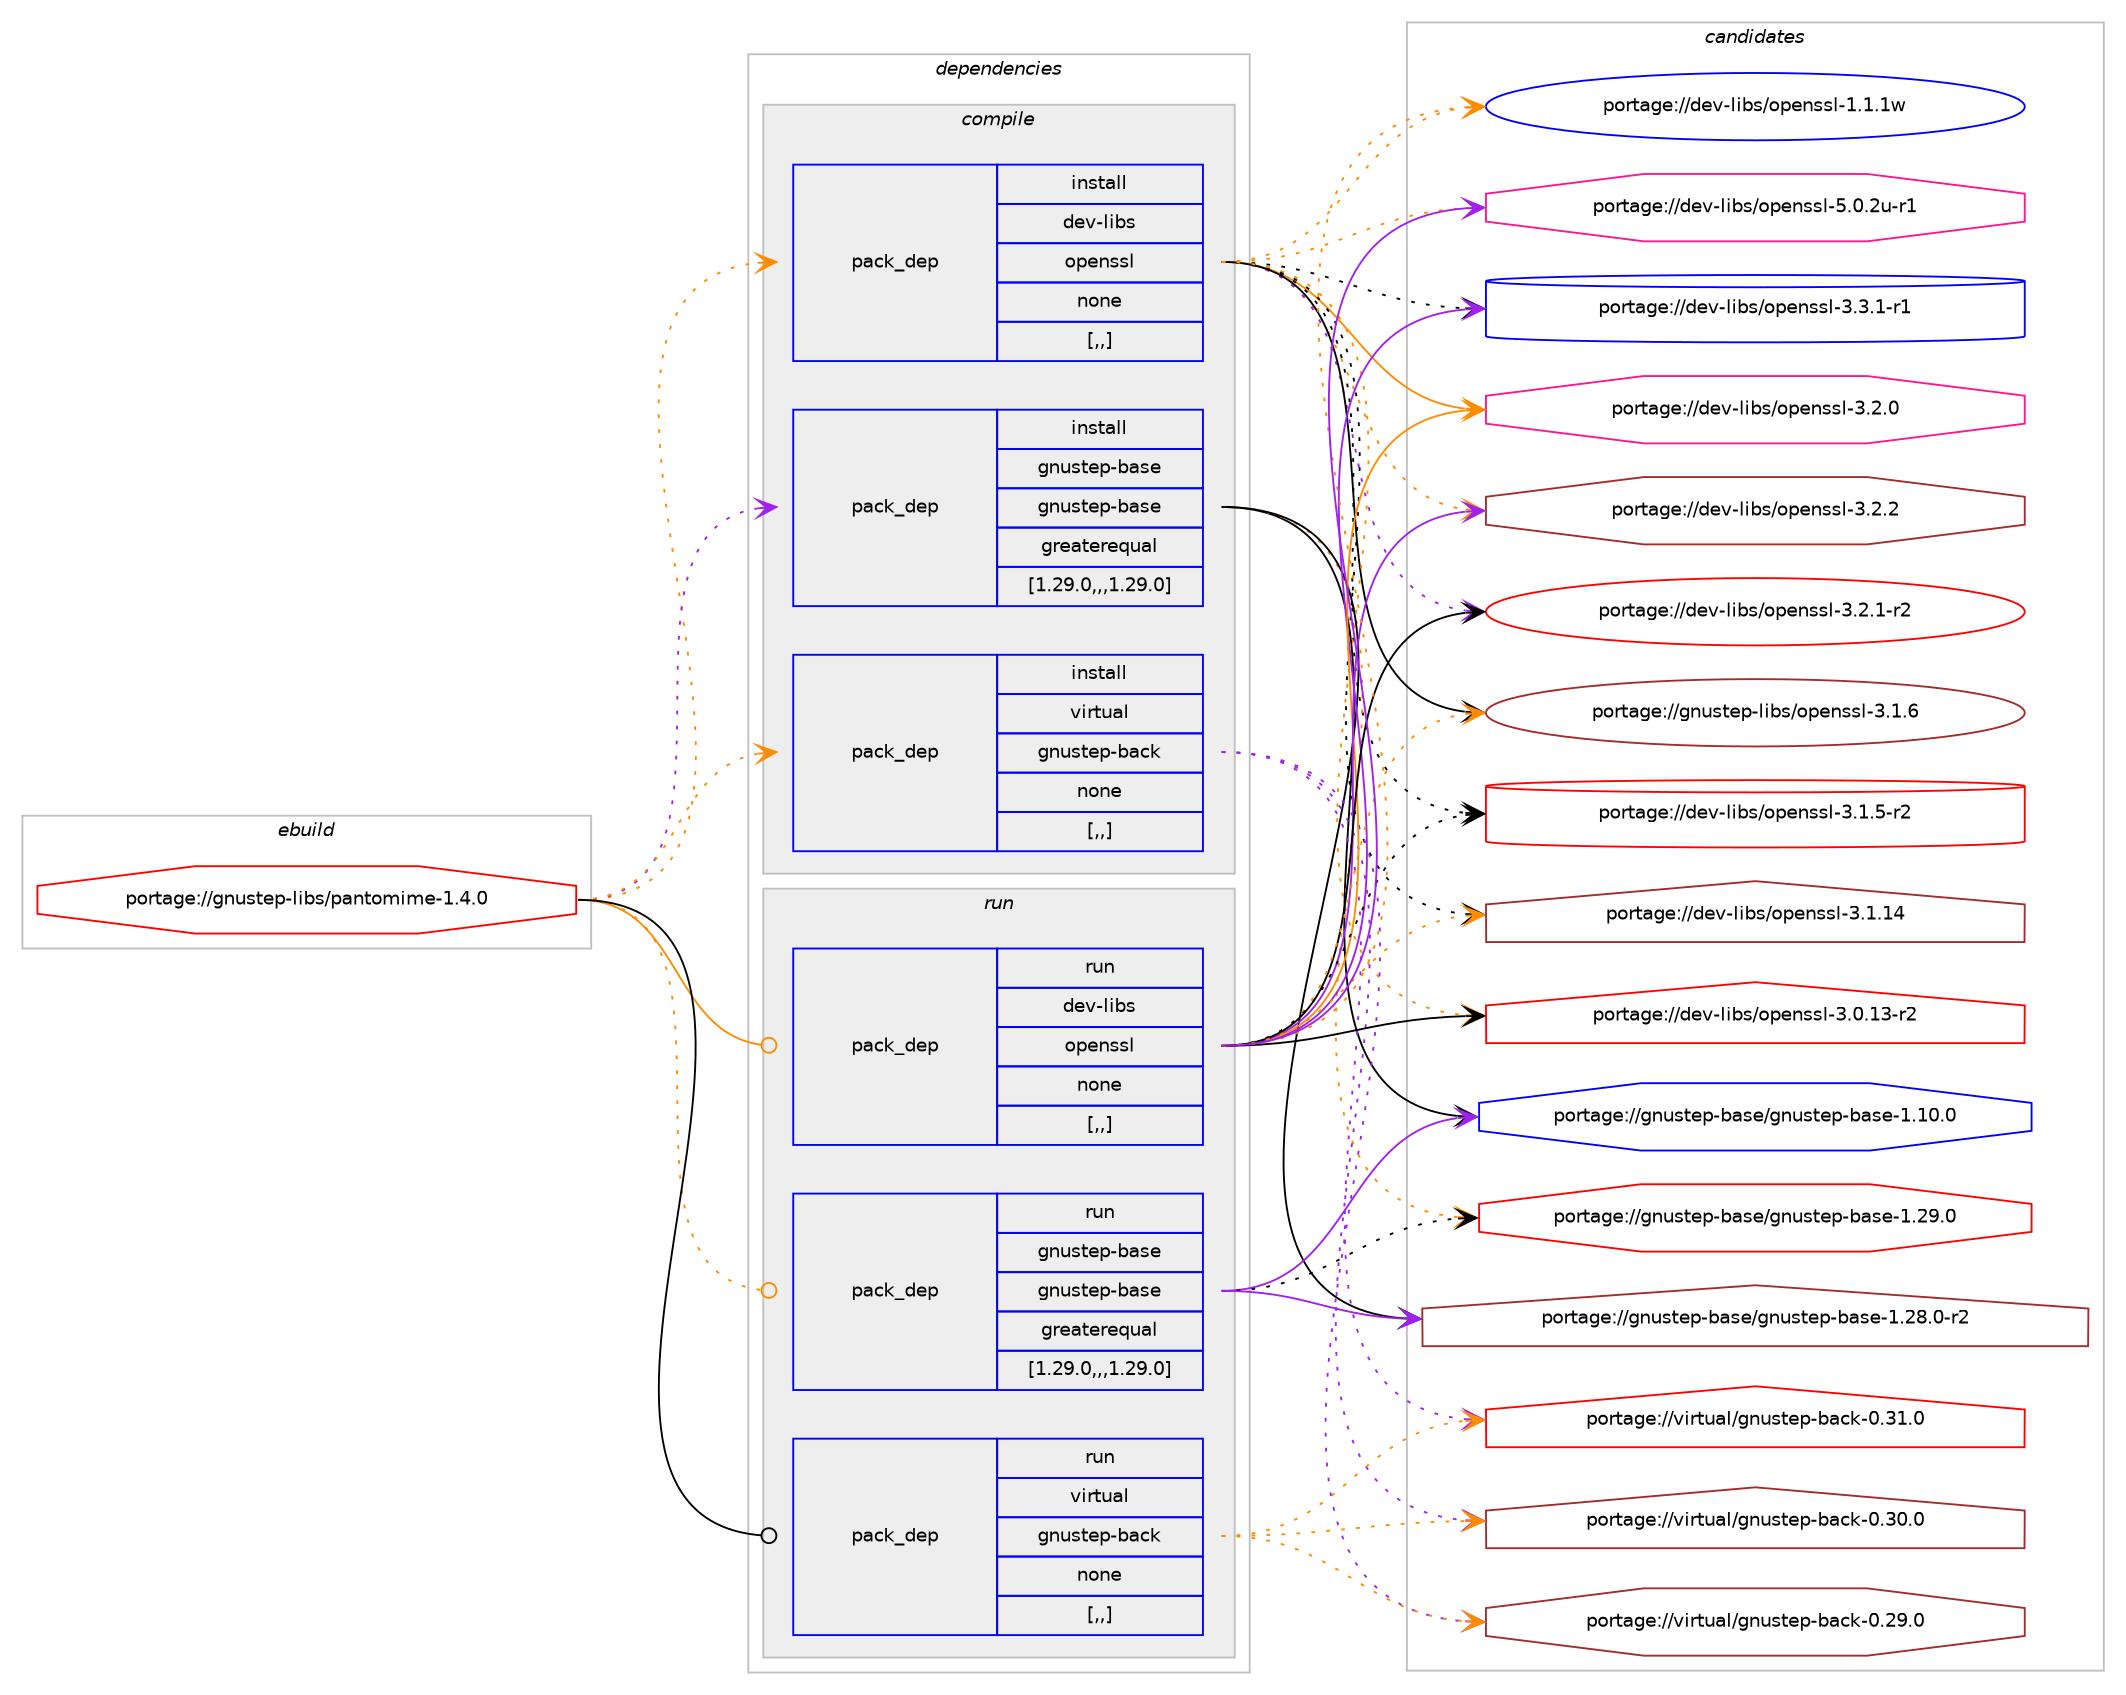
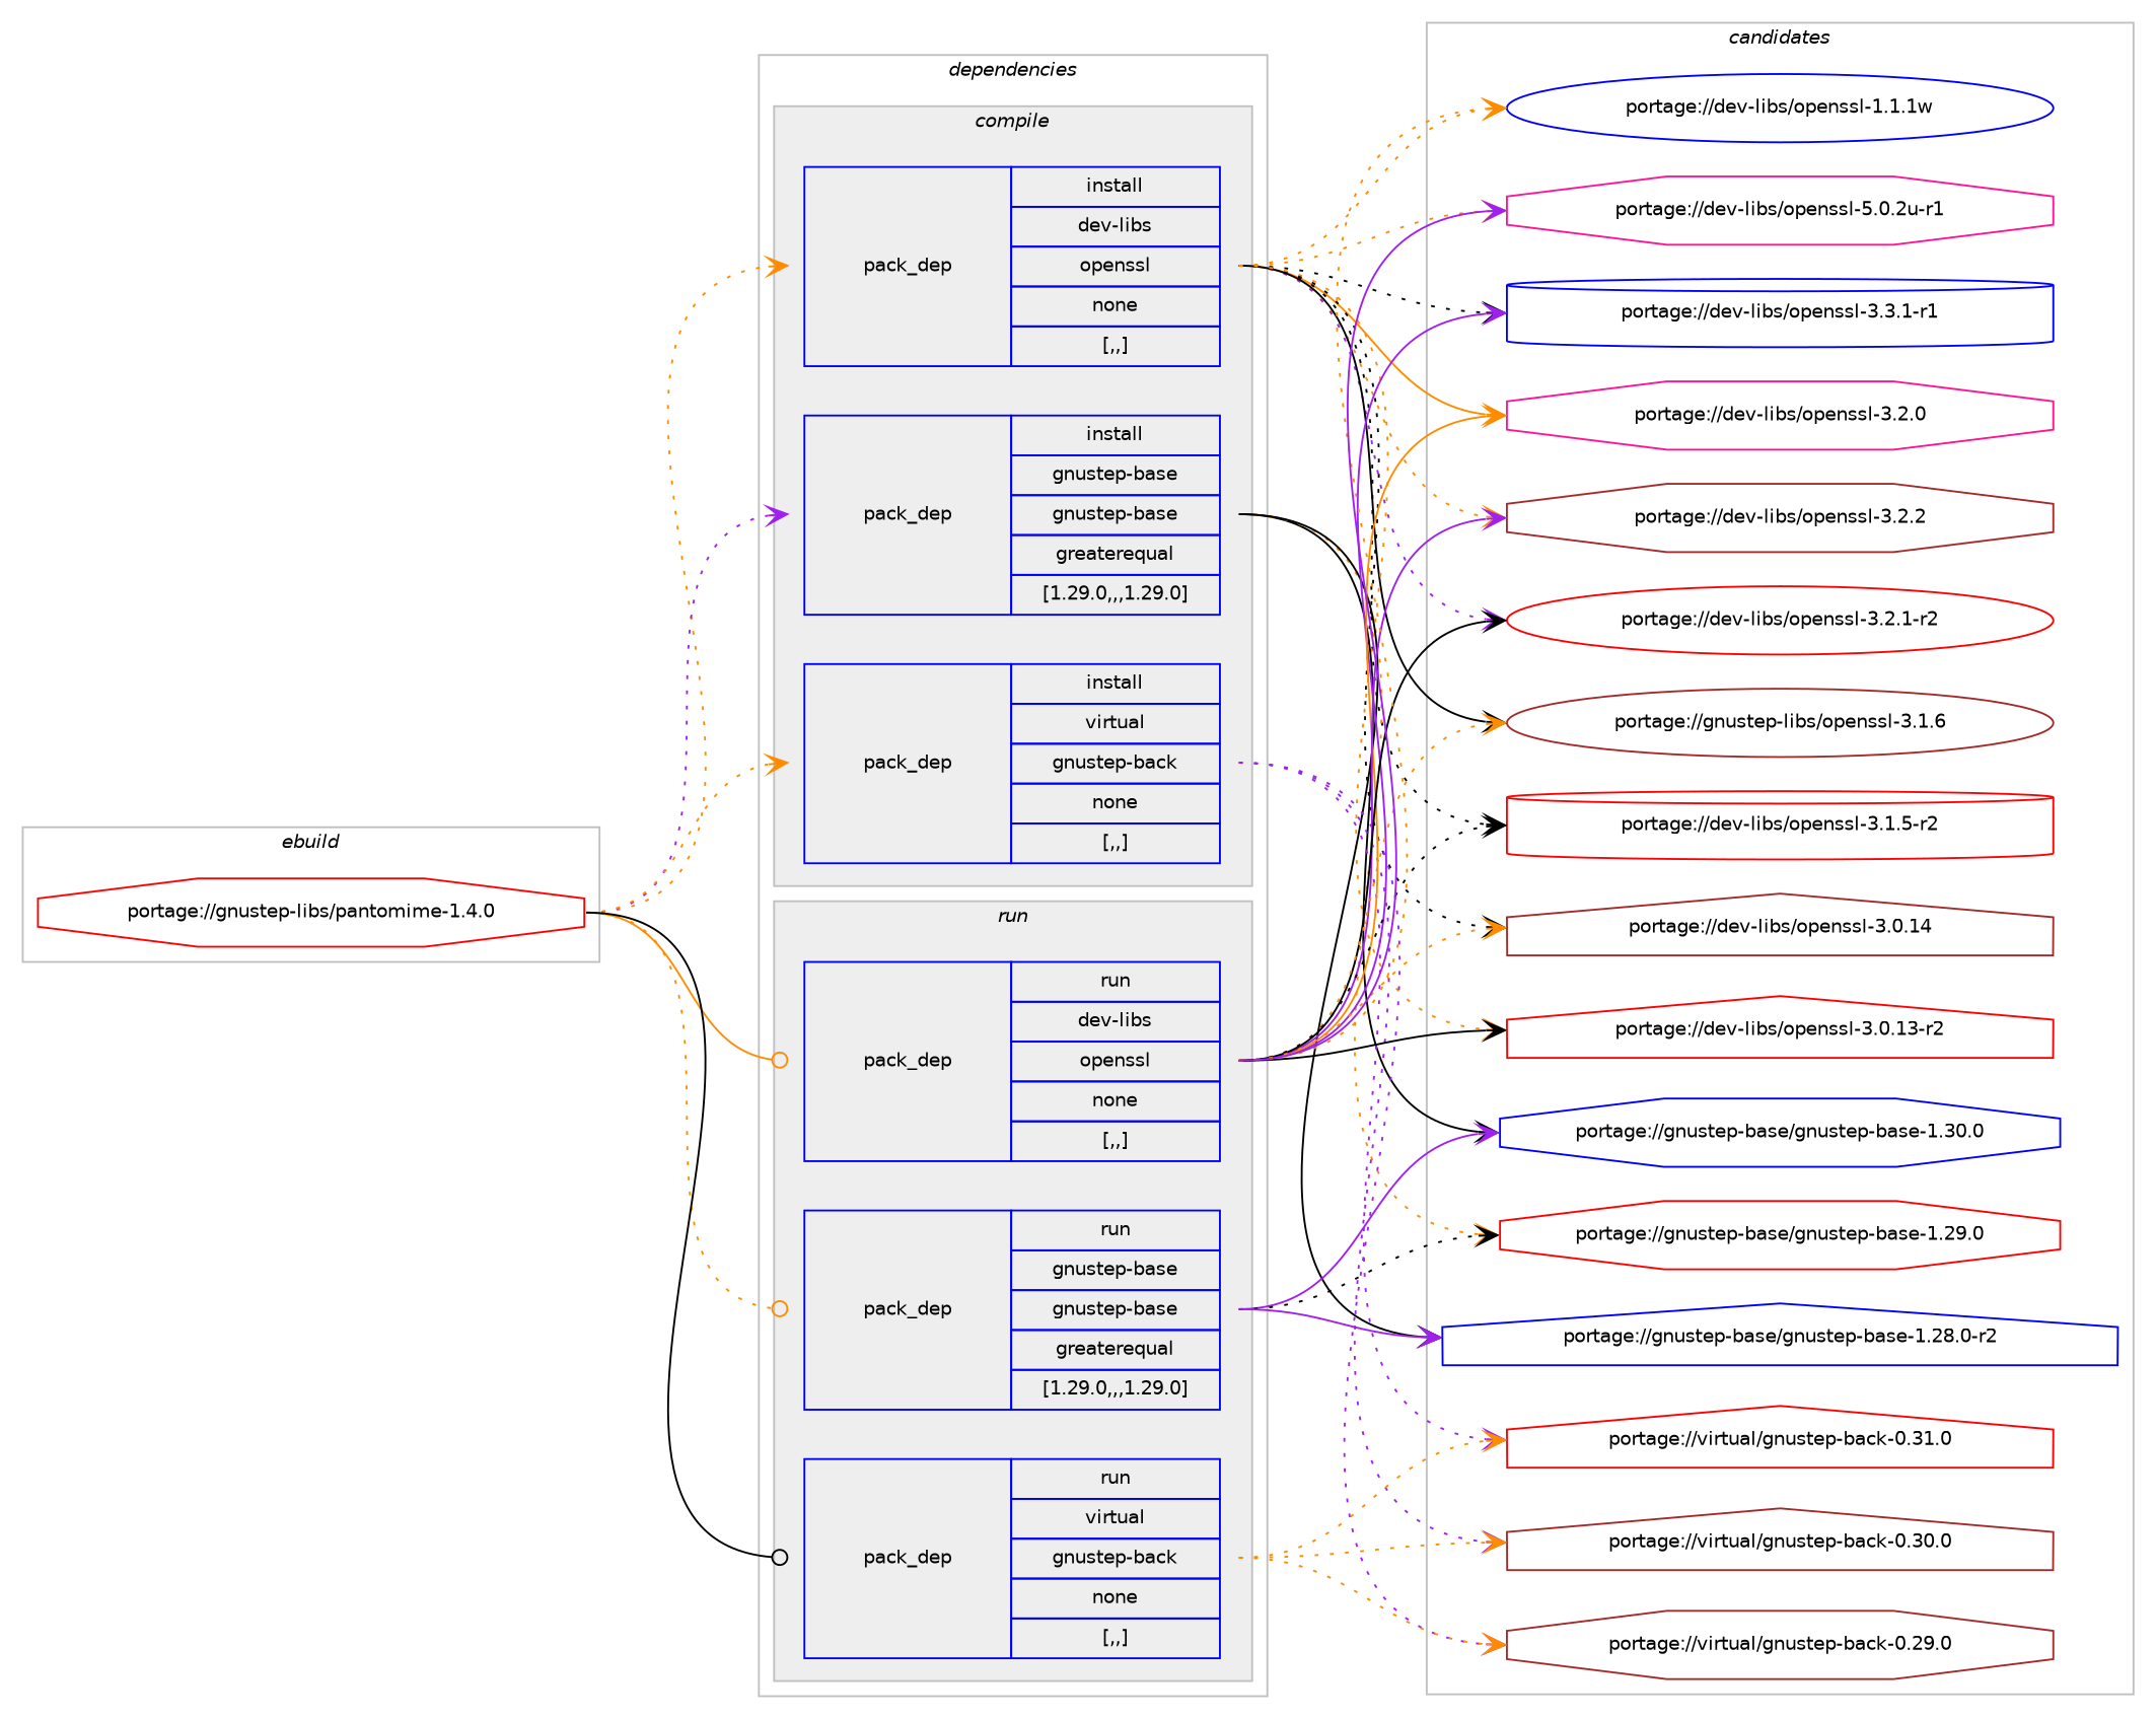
  digraph {
    compound=true
    concentrate=true
    fontname=Helvetica
    fontsize=10
    newrank=true
    rankdir=LR
    ranksep=1.5
    node [color=blue fontname=Helvetica fontsize=10 shape=octagon]
    edge [arrowhead=vee color=darkorange headport=w style=dotted tailport=e weight=100]
    n1 [color=red label="portage://gnustep-libs/pantomime-1.4.0" width=4]
    n2 [label=<<TABLE BORDER="0" CELLBORDER="1" CELLSPACING="0" CELLPADDING="4" WIDTH="220"><TR><TD ROWSPAN="6" CELLPADDING="30">pack_dep</TD></TR><TR><TD WIDTH="110">install</TD></TR><TR><TD>dev-libs</TD></TR><TR><TD>openssl</TD></TR><TR><TD>none</TD></TR><TR><TD>[,,]</TD></TR></TABLE>> shape=none]
    n3 [label=<<TABLE BORDER="0" CELLBORDER="1" CELLSPACING="0" CELLPADDING="4" WIDTH="220"><TR><TD ROWSPAN="6" CELLPADDING="30">pack_dep</TD></TR><TR><TD WIDTH="110">install</TD></TR><TR><TD>gnustep-base</TD></TR><TR><TD>gnustep-base</TD></TR><TR><TD>greaterequal</TD></TR><TR><TD>[1.29.0,,,1.29.0]</TD></TR></TABLE>> shape=none]
    n4 [label=<<TABLE BORDER="0" CELLBORDER="1" CELLSPACING="0" CELLPADDING="4" WIDTH="220"><TR><TD ROWSPAN="6" CELLPADDING="30">pack_dep</TD></TR><TR><TD WIDTH="110">install</TD></TR><TR><TD>virtual</TD></TR><TR><TD>gnustep-back</TD></TR><TR><TD>none</TD></TR><TR><TD>[,,]</TD></TR></TABLE>> shape=none]
    n5 [label=<<TABLE BORDER="0" CELLBORDER="1" CELLSPACING="0" CELLPADDING="4" WIDTH="220"><TR><TD ROWSPAN="6" CELLPADDING="30">pack_dep</TD></TR><TR><TD WIDTH="110">run</TD></TR><TR><TD>dev-libs</TD></TR><TR><TD>openssl</TD></TR><TR><TD>none</TD></TR><TR><TD>[,,]</TD></TR></TABLE>> shape=none]
    n6 [label=<<TABLE BORDER="0" CELLBORDER="1" CELLSPACING="0" CELLPADDING="4" WIDTH="220"><TR><TD ROWSPAN="6" CELLPADDING="30">pack_dep</TD></TR><TR><TD WIDTH="110">run</TD></TR><TR><TD>gnustep-base</TD></TR><TR><TD>gnustep-base</TD></TR><TR><TD>greaterequal</TD></TR><TR><TD>[1.29.0,,,1.29.0]</TD></TR></TABLE>> shape=none]
    n7 [label=<<TABLE BORDER="0" CELLBORDER="1" CELLSPACING="0" CELLPADDING="4" WIDTH="220"><TR><TD ROWSPAN="6" CELLPADDING="30">pack_dep</TD></TR><TR><TD WIDTH="110">run</TD></TR><TR><TD>virtual</TD></TR><TR><TD>gnustep-back</TD></TR><TR><TD>none</TD></TR><TR><TD>[,,]</TD></TR></TABLE>> shape=none]
    n8 [label="portage://dev-libs/openssl-3.3.1-r1" shape=cylinder width=4]
    n9 [color=deeppink label="portage://dev-libs/openssl-3.2.0" width=4]
    n10 [color=brown label="portage://dev-libs/openssl-3.2.2" width=4]
    n11 [color=red label="portage://dev-libs/openssl-3.2.1-r2" shape=ellipse width=4]
    n12 [color=brown label="portage://gnustep-libs/openssl-3.1.6" shape=ellipse width=4]
    n13 [color=red label="portage://dev-libs/openssl-3.1.5-r2" shape=cylinder width=4]
-   n14 [color=brown label="portage://dev-libs/openssl-3.1.14" shape=house width=4]
+   n14 [color=brown label="portage://dev-libs/openssl-3.0.14" shape=house width=4]
    n15 [color=red label="portage://dev-libs/openssl-3.0.13-r2" shape=house width=4]
    n16 [label="portage://dev-libs/openssl-1.1.1w" shape=ellipse width=4]
    n17 [color=deeppink label="portage://dev-libs/openssl-5.0.2u-r1" width=4]
-   n18 [label="portage://gnustep-base/gnustep-base-1.10.0" width=4]
+   n18 [label="portage://gnustep-base/gnustep-base-1.30.0" width=4]
    n19 [color=red label="portage://gnustep-base/gnustep-base-1.29.0" width=4]
-   n20 [color=brown label="portage://gnustep-base/gnustep-base-1.28.0-r2" shape=house width=4]
+   n20 [label="portage://gnustep-base/gnustep-base-1.28.0-r2" shape=house width=4]
    n21 [color=red label="portage://virtual/gnustep-back-0.31.0" shape=house width=4]
    n22 [color=brown label="portage://virtual/gnustep-back-0.30.0" shape=house width=4]
    n23 [color=brown label="portage://virtual/gnustep-back-0.29.0" width=4]
    subgraph cluster_1 {
      color=gray
      label=<<i>ebuild</i>>
      n1
    }
    subgraph cluster_2 {
      color=gray
      label=<<i>dependencies</i>>
      subgraph cluster_3 {
        color=gray
        fillcolor="#eeeeee"
        label=<<i>compile</i>>
        style=filled
        subgraph sub_4 {
          color=gray
          fillcolor="#eeeeee"
          label=<<i>compile</i>>
          style=filled
          n2
        }
        subgraph sub_5 {
          color=gray
          fillcolor="#eeeeee"
          label=<<i>compile</i>>
          style=filled
          n3
        }
        subgraph sub_6 {
          color=gray
          fillcolor="#eeeeee"
          label=<<i>compile</i>>
          style=filled
          n4
        }
      }
      subgraph cluster_7 {
        color=gray
        fillcolor="#eeeeee"
        label=<<i>compile and run</i>>
        style=filled
      }
      subgraph cluster_8 {
        color=gray
        fillcolor="#eeeeee"
        label=<<i>run</i>>
        style=filled
        subgraph sub_9 {
          color=gray
          fillcolor="#eeeeee"
          label=<<i>run</i>>
          style=filled
          n5
        }
        subgraph sub_10 {
          color=gray
          fillcolor="#eeeeee"
          label=<<i>run</i>>
          style=filled
          n6
        }
        subgraph sub_11 {
          color=gray
          fillcolor="#eeeeee"
          label=<<i>run</i>>
          style=filled
          n7
        }
      }
    }
    subgraph cluster_12 {
      color=gray
      label=<<i>candidates</i>>
      rank=same
      subgraph sub_13 {
        color=black
        label=<<i>candidates</i>>
        nodesep=1
        rank=same
        n8
        n9
        n10
        n11
        n12
        n13
        n14
        n15
        n16
        n17
      }
      subgraph sub_14 {
        color=black
        label=<<i>candidates</i>>
        nodesep=1
        rank=same
        n18
        n19
        n20
      }
      subgraph sub_15 {
        color=black
        label=<<i>candidates</i>>
        nodesep=1
        rank=same
        n21
        n22
        n23
      }
      subgraph sub_16 {
        color=black
        label=<<i>candidates</i>>
        nodesep=1
        rank=same
        n8
        n9
        n10
        n11
        n12
        n13
        n14
        n15
        n16
        n17
      }
      subgraph sub_17 {
        color=black
        label=<<i>candidates</i>>
        nodesep=1
        rank=same
        n18
        n19
        n20
      }
      subgraph sub_18 {
        color=black
        label=<<i>candidates</i>>
        nodesep=1
        rank=same
        n21
        n22
        n23
      }
    }
    n1 -> n2 [weight=20]
    n1 -> n3 [color=purple weight=20]
    n1 -> n4 [weight=20]
    n1 -> n5 [arrowhead=odot style=solid weight=20]
    n1 -> n6 [arrowhead=odot weight=20]
    n1 -> n7 [arrowhead=odot color=black style=solid weight=20]
    n2 -> n8 [color=black]
    n2 -> n9 [style=solid]
    n2 -> n10
    n2 -> n11 [color=purple]
    n2 -> n12 [color=black style=solid]
    n2 -> n13 [color=black]
    n2 -> n14 [color=black]
    n2 -> n15
    n2 -> n16
    n2 -> n17
    n3 -> n18 [color=black style=solid]
    n3 -> n19
    n3 -> n20 [color=black style=solid]
    n4 -> n21 [color=purple]
    n4 -> n22 [color=purple]
    n4 -> n23 [color=purple]
    n5 -> n8 [color=purple style=solid]
    n5 -> n9 [style=solid]
    n5 -> n10 [color=purple style=solid]
    n5 -> n11 [color=black style=solid]
    n5 -> n12
    n5 -> n13 [color=black]
    n5 -> n14
    n5 -> n15 [color=black style=solid]
    n5 -> n16
    n5 -> n17 [color=purple style=solid]
    n6 -> n18 [color=purple style=solid]
    n6 -> n19 [color=black]
    n6 -> n20 [color=purple style=solid]
    n7 -> n21
    n7 -> n22
    n7 -> n23
  }
